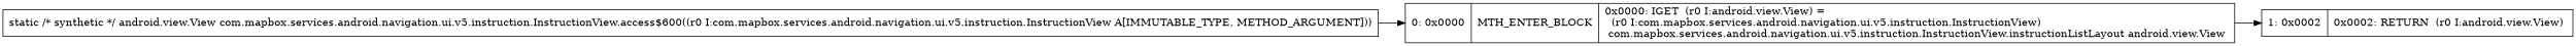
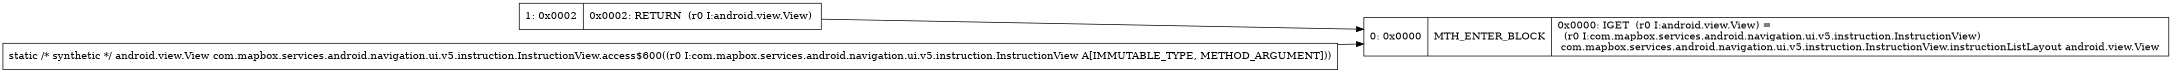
  digraph {
    rankdir=LR
    fontname="DejaVu Serif"
    node [shape=record fontname="DejaVu Serif"]
    edge [fontname="DejaVu Serif"]
    n1 [label="{0\:\ 0x0000|MTH_ENTER_BLOCK\l|0x0000: IGET  (r0 I:android.view.View) = \l  (r0 I:com.mapbox.services.android.navigation.ui.v5.instruction.InstructionView)\l com.mapbox.services.android.navigation.ui.v5.instruction.InstructionView.instructionListLayout android.view.View \l}"]
    n2 [label="{1\:\ 0x0002|0x0002: RETURN  (r0 I:android.view.View) \l}"]
    n3 [label="{static \/* synthetic *\/ android.view.View com.mapbox.services.android.navigation.ui.v5.instruction.InstructionView.access$600((r0 I:com.mapbox.services.android.navigation.ui.v5.instruction.InstructionView A[IMMUTABLE_TYPE, METHOD_ARGUMENT])) }"]
-   n1 -> n2
+   n2 -> n1
    n3 -> n1
  }
